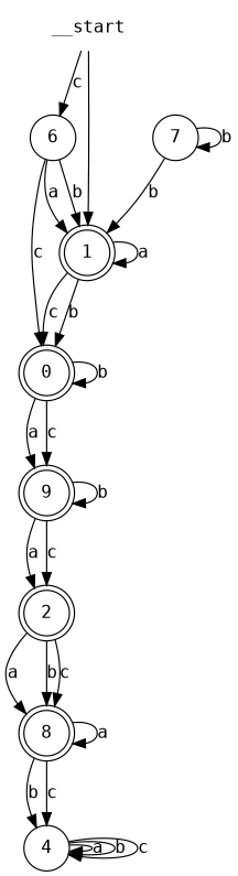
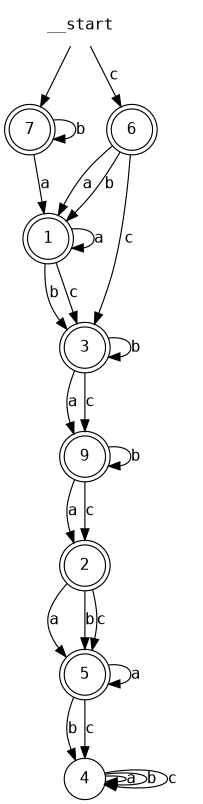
  digraph {
    fontname="DejaVu Sans Mono"
    node [fontname="DejaVu Sans Mono" shape=doublecircle]
    edge [fontname="DejaVu Sans Mono"]
    __start [shape=none]
-   n2 [label=7 shape=circle]
-   n3 [label=6 shape=circle]
+   n2 [label=7]
+   n3 [label=6]
    n4 [label=1]
-   n5 [label=0]
+   n5 [label=3]
    n6 [label=9]
    n7 [label=2]
-   n8 [label=8]
+   n8 [label=5]
    n9 [label=4 shape=circle]
-   __start -> n4
+   __start -> n2
    __start -> n3 [label=c]
    n2 -> n2 [label=b]
-   n2 -> n4 [label=b]
+   n2 -> n4 [label=a]
    n3 -> n4 [label=a]
    n3 -> n4 [label=b]
    n3 -> n5 [label=c]
    n4 -> n4 [label=a]
    n4 -> n5 [label=b]
    n4 -> n5 [label=c]
    n5 -> n5 [label=b]
    n5 -> n6 [label=a]
    n5 -> n6 [label=c]
    n6 -> n6 [label=b]
    n6 -> n7 [label=a]
    n6 -> n7 [label=c]
    n7 -> n8 [label=a]
    n7 -> n8 [label=b]
    n7 -> n8 [label=c]
    n8 -> n8 [label=a]
    n8 -> n9 [label=b]
    n8 -> n9 [label=c]
    n9 -> n9 [label=a]
    n9 -> n9 [label=b]
    n9 -> n9 [label=c]
  }
